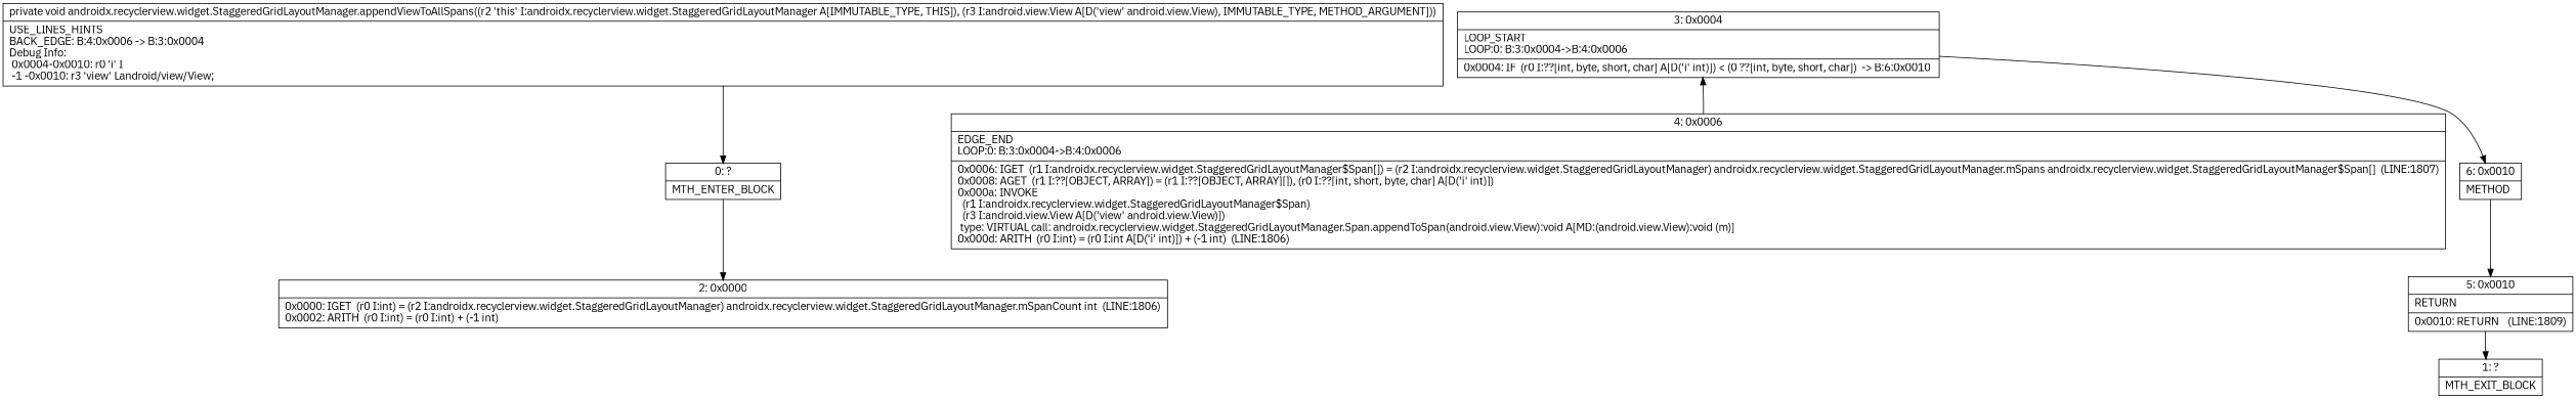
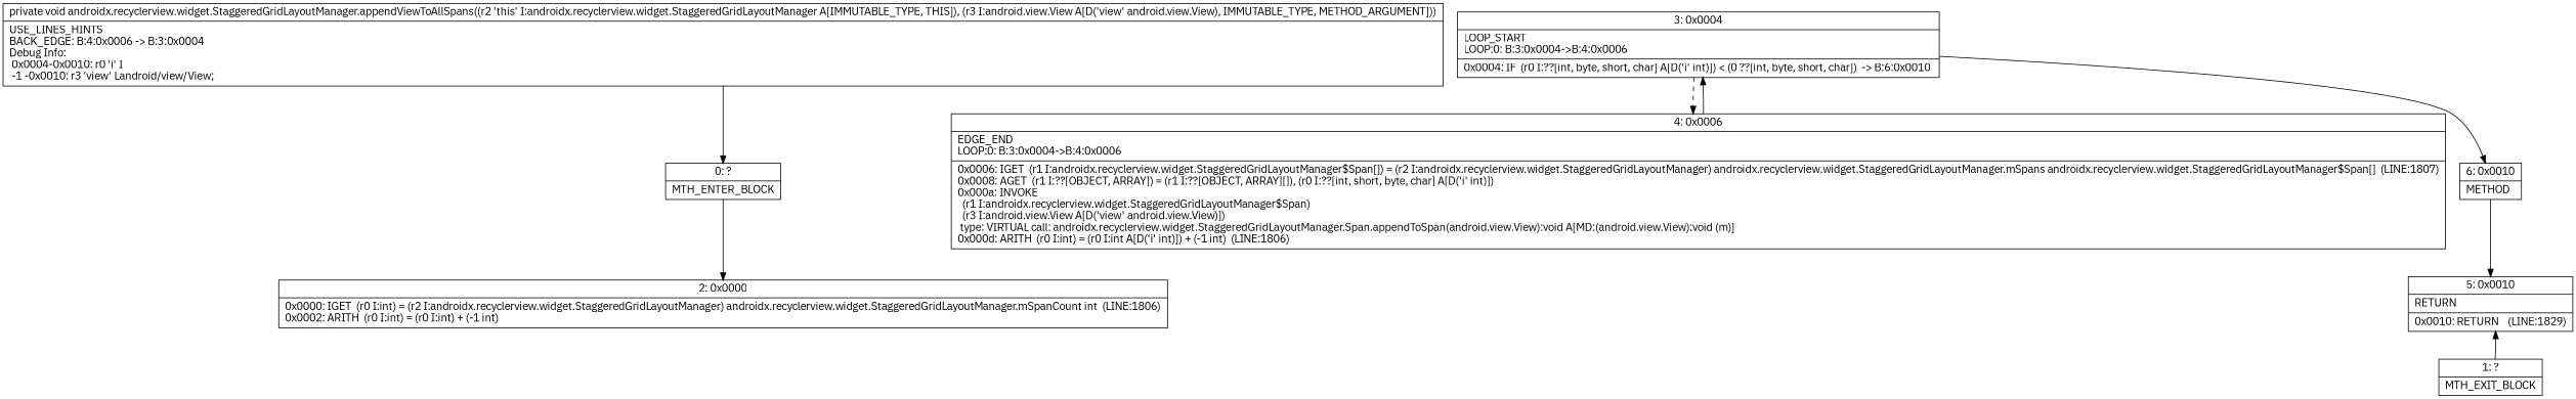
  digraph {
    fontname="IBM Plex Sans"
    node [fontname="IBM Plex Sans" shape=record]
    edge [fontname="IBM Plex Sans"]
    n1 [label="{0\:\ ?|MTH_ENTER_BLOCK\l}"]
    n2 [label="{2\:\ 0x0000|0x0000: IGET  (r0 I:int) = (r2 I:androidx.recyclerview.widget.StaggeredGridLayoutManager) androidx.recyclerview.widget.StaggeredGridLayoutManager.mSpanCount int  (LINE:1806)\l0x0002: ARITH  (r0 I:int) = (r0 I:int) + (\-1 int) \l}"]
    n3 [label="{3\:\ 0x0004|LOOP_START\lLOOP:0: B:3:0x0004\-\>B:4:0x0006\l|0x0004: IF  (r0 I:??[int, byte, short, char] A[D('i' int)]) \< (0 ??[int, byte, short, char])  \-\> B:6:0x0010 \l}"]
    n4 [label="{4\:\ 0x0006|EDGE_END\lLOOP:0: B:3:0x0004\-\>B:4:0x0006\l|0x0006: IGET  (r1 I:androidx.recyclerview.widget.StaggeredGridLayoutManager$Span[]) = (r2 I:androidx.recyclerview.widget.StaggeredGridLayoutManager) androidx.recyclerview.widget.StaggeredGridLayoutManager.mSpans androidx.recyclerview.widget.StaggeredGridLayoutManager$Span[]  (LINE:1807)\l0x0008: AGET  (r1 I:??[OBJECT, ARRAY]) = (r1 I:??[OBJECT, ARRAY][]), (r0 I:??[int, short, byte, char] A[D('i' int)]) \l0x000a: INVOKE  \l  (r1 I:androidx.recyclerview.widget.StaggeredGridLayoutManager$Span)\l  (r3 I:android.view.View A[D('view' android.view.View)])\l type: VIRTUAL call: androidx.recyclerview.widget.StaggeredGridLayoutManager.Span.appendToSpan(android.view.View):void A[MD:(android.view.View):void (m)]\l0x000d: ARITH  (r0 I:int) = (r0 I:int A[D('i' int)]) + (\-1 int)  (LINE:1806)\l}"]
    n5 [label="{6\:\ 0x0010|METHOD\l}"]
-   n6 [label="{5\:\ 0x0010|RETURN\l|0x0010: RETURN    (LINE:1809)\l}"]
+   n6 [label="{5\:\ 0x0010|RETURN\l|0x0010: RETURN    (LINE:1829)\l}"]
    n7 [label="{1\:\ ?|MTH_EXIT_BLOCK\l}"]
    n8 [label="{private void androidx.recyclerview.widget.StaggeredGridLayoutManager.appendViewToAllSpans((r2 'this' I:androidx.recyclerview.widget.StaggeredGridLayoutManager A[IMMUTABLE_TYPE, THIS]), (r3 I:android.view.View A[D('view' android.view.View), IMMUTABLE_TYPE, METHOD_ARGUMENT]))  | USE_LINES_HINTS\lBACK_EDGE: B:4:0x0006 \-\> B:3:0x0004\lDebug Info:\l  0x0004\-0x0010: r0 'i' I\l  \-1 \-0x0010: r3 'view' Landroid\/view\/View;\l}"]
    n1 -> n2
+   n3 -> n4 [style=dashed]
    n3 -> n5
    n4 -> n3
    n5 -> n6
-   n6 -> n7
+   n7 -> n6
    n8 -> n1
  }
